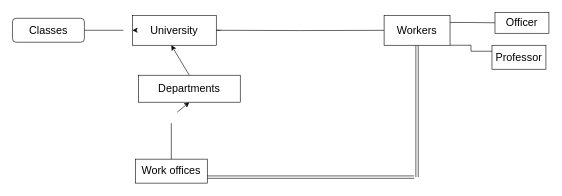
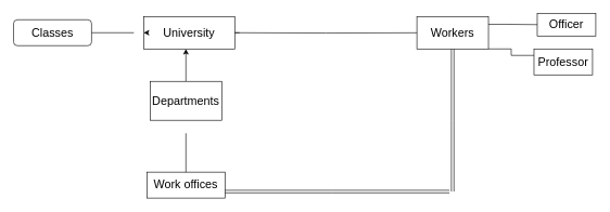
  <mxCell id="0" />
  <mxCell id="1" parent="0" />
  <mxCell id="2" style="edgeStyle=orthogonalEdgeStyle;rounded=0;orthogonalLoop=1;jettySize=auto;html=1;entryX=0.364;entryY=0.5;entryDx=0;entryDy=0;entryPerimeter=0;fontSize=18;startArrow=none;" edge="1" parent="1" target="14"><mxGeometry relative="1" as="geometry"><mxPoint x="360" y="50" as="sourcePoint" /></mxGeometry></mxCell>
  <mxCell id="3" value="&lt;font style=&quot;font-size: 18px;&quot;&gt;University&lt;/font&gt;" style="rounded=0;whiteSpace=wrap;html=1;" vertex="1" parent="1"><mxGeometry x="220" y="25" width="140" height="50" as="geometry" /></mxCell>
  <mxCell id="4" style="edgeStyle=none;shape=connector;rounded=0;orthogonalLoop=1;jettySize=auto;html=1;exitX=1;exitY=0.5;exitDx=0;exitDy=0;labelBackgroundColor=default;fontFamily=Helvetica;fontSize=18;fontColor=default;endArrow=classic;strokeColor=default;startArrow=none;" edge="1" parent="1" source="22" target="3"><mxGeometry relative="1" as="geometry" /></mxCell>
  <mxCell id="5" value="Classes" style="whiteSpace=wrap;html=1;fontSize=18;rounded=1;" vertex="1" parent="1"><mxGeometry x="20" y="30" width="120" height="40" as="geometry" /></mxCell>
  <mxCell id="6" value="Work offices" style="rounded=0;whiteSpace=wrap;html=1;fontSize=18;" vertex="1" parent="1"><mxGeometry x="225" y="265" width="120" height="40" as="geometry" /></mxCell>
  <mxCell id="7" style="edgeStyle=orthogonalEdgeStyle;rounded=0;orthogonalLoop=1;jettySize=auto;html=1;exitX=0.5;exitY=1;exitDx=0;exitDy=0;fontSize=18;" edge="1" parent="1" source="6" target="6"><mxGeometry relative="1" as="geometry" /></mxCell>
  <mxCell id="8" style="edgeStyle=none;rounded=0;orthogonalLoop=1;jettySize=auto;html=1;fontSize=18;entryX=0.5;entryY=1;entryDx=0;entryDy=0;startArrow=none;" edge="1" parent="1" source="20" target="10"><mxGeometry relative="1" as="geometry" /></mxCell>
  <mxCell id="9" style="edgeStyle=none;shape=connector;rounded=0;orthogonalLoop=1;jettySize=auto;html=1;exitX=0.5;exitY=0;exitDx=0;exitDy=0;entryX=0.5;entryY=0;entryDx=0;entryDy=0;labelBackgroundColor=default;fontFamily=Helvetica;fontSize=18;fontColor=default;endArrow=classic;strokeColor=default;" edge="1" parent="1" source="10" target="16"><mxGeometry relative="1" as="geometry" /></mxCell>
- <mxCell id="10" value="Departments" style="rounded=0;whiteSpace=wrap;html=1;fontSize=18;" vertex="1" parent="1"><mxGeometry x="230" y="125" width="170" height="45" as="geometry" /></mxCell>
+ <mxCell id="10" value="Departments" style="rounded=0;whiteSpace=wrap;html=1;fontSize=18;" vertex="1" parent="1"><mxGeometry x="230" y="125" width="110" height="60" as="geometry" /></mxCell>
  <mxCell id="11" value="Officer" style="whiteSpace=wrap;html=1;fontSize=18;rounded=0;" vertex="1" parent="1"><mxGeometry x="825" y="20" width="90" height="35" as="geometry" /></mxCell>
  <mxCell id="12" value="Professor" style="whiteSpace=wrap;html=1;fontSize=18;rounded=0;" vertex="1" parent="1"><mxGeometry x="820" y="75" width="90" height="40" as="geometry" /></mxCell>
  <mxCell id="13" style="edgeStyle=elbowEdgeStyle;shape=link;rounded=0;orthogonalLoop=1;jettySize=auto;html=1;labelBackgroundColor=default;fontFamily=Helvetica;fontSize=18;fontColor=default;endArrow=classic;strokeColor=default;elbow=vertical;" edge="1" parent="1" source="14"><mxGeometry relative="1" as="geometry"><mxPoint x="695" y="295" as="targetPoint" /></mxGeometry></mxCell>
  <mxCell id="14" value="Workers" style="rounded=0;whiteSpace=wrap;html=1;fontSize=18;" vertex="1" parent="1"><mxGeometry x="640" y="25" width="110" height="50" as="geometry" /></mxCell>
  <mxCell id="15" value="" style="edgeStyle=orthogonalEdgeStyle;rounded=0;orthogonalLoop=1;jettySize=auto;html=1;exitX=1;exitY=0.5;exitDx=0;exitDy=0;entryX=0.364;entryY=0.5;entryDx=0;entryDy=0;entryPerimeter=0;fontSize=18;endArrow=none;" edge="1" parent="1" source="3"><mxGeometry relative="1" as="geometry"><mxPoint x="670" y="50" as="sourcePoint" /><mxPoint x="367.28" y="50" as="targetPoint" /></mxGeometry></mxCell>
  <mxCell id="16" value="" style="shape=image;html=1;verticalAlign=top;verticalLabelPosition=bottom;labelBackgroundColor=#ffffff;imageAspect=0;aspect=fixed;image=https://cdn0.iconfinder.com/data/icons/phosphor-fill-vol-2/256/diamond-fill-128.png;fontSize=18;" vertex="1" parent="1"><mxGeometry x="275" y="75" width="20" height="20" as="geometry" /></mxCell>
  <mxCell id="17" value="" style="rounded=0;orthogonalLoop=1;jettySize=auto;html=1;fontSize=18;exitX=1;exitY=1;exitDx=0;exitDy=0;endArrow=none;edgeStyle=elbowEdgeStyle;" edge="1" parent="1" source="14"><mxGeometry relative="1" as="geometry"><mxPoint x="750" y="85" as="sourcePoint" /><mxPoint x="820" y="85" as="targetPoint" /></mxGeometry></mxCell>
  <mxCell id="18" value="" style="rounded=0;orthogonalLoop=1;jettySize=auto;html=1;fontSize=18;exitX=1;exitY=0.5;exitDx=0;exitDy=0;endArrow=none;edgeStyle=elbowEdgeStyle;entryX=0;entryY=0.5;entryDx=0;entryDy=0;" edge="1" parent="1" target="11"><mxGeometry relative="1" as="geometry"><mxPoint x="750" y="37" as="sourcePoint" /><mxPoint x="820" y="37" as="targetPoint" /><Array as="points"><mxPoint x="780" y="52" /></Array></mxGeometry></mxCell>
  <mxCell id="19" style="rounded=0;orthogonalLoop=1;jettySize=auto;html=1;fontSize=18;startArrow=none;shape=link;" edge="1" parent="1"><mxGeometry relative="1" as="geometry"><mxPoint x="690" y="295" as="sourcePoint" /><mxPoint x="345" y="295" as="targetPoint" /><Array as="points"><mxPoint x="510" y="295" /></Array></mxGeometry></mxCell>
  <mxCell id="20" value="" style="shape=image;html=1;verticalAlign=top;verticalLabelPosition=bottom;labelBackgroundColor=#ffffff;imageAspect=0;aspect=fixed;image=https://cdn0.iconfinder.com/data/icons/phosphor-fill-vol-2/256/diamond-fill-128.png;fontSize=18;" vertex="1" parent="1"><mxGeometry x="275" y="185" width="20" height="20" as="geometry" /></mxCell>
  <mxCell id="21" value="" style="edgeStyle=none;rounded=0;orthogonalLoop=1;jettySize=auto;html=1;fontSize=18;entryX=0.5;entryY=1;entryDx=0;entryDy=0;endArrow=none;" edge="1" parent="1" source="6" target="20"><mxGeometry relative="1" as="geometry"><mxPoint x="285" y="265" as="sourcePoint" /><mxPoint x="285" y="185" as="targetPoint" /></mxGeometry></mxCell>
  <mxCell id="22" value="" style="shape=image;html=1;verticalAlign=top;verticalLabelPosition=bottom;labelBackgroundColor=#ffffff;imageAspect=0;aspect=fixed;image=https://cdn0.iconfinder.com/data/icons/phosphor-fill-vol-2/256/diamond-fill-128.png;fontSize=18;" vertex="1" parent="1"><mxGeometry x="205" y="40" width="20" height="20" as="geometry" /></mxCell>
  <mxCell id="23" value="" style="edgeStyle=none;shape=connector;rounded=0;orthogonalLoop=1;jettySize=auto;html=1;exitX=1;exitY=0.5;exitDx=0;exitDy=0;labelBackgroundColor=default;fontFamily=Helvetica;fontSize=18;fontColor=default;endArrow=none;strokeColor=default;" edge="1" parent="1" source="5" target="22"><mxGeometry relative="1" as="geometry"><mxPoint x="140" y="50" as="sourcePoint" /><mxPoint x="220" y="50" as="targetPoint" /></mxGeometry></mxCell>
